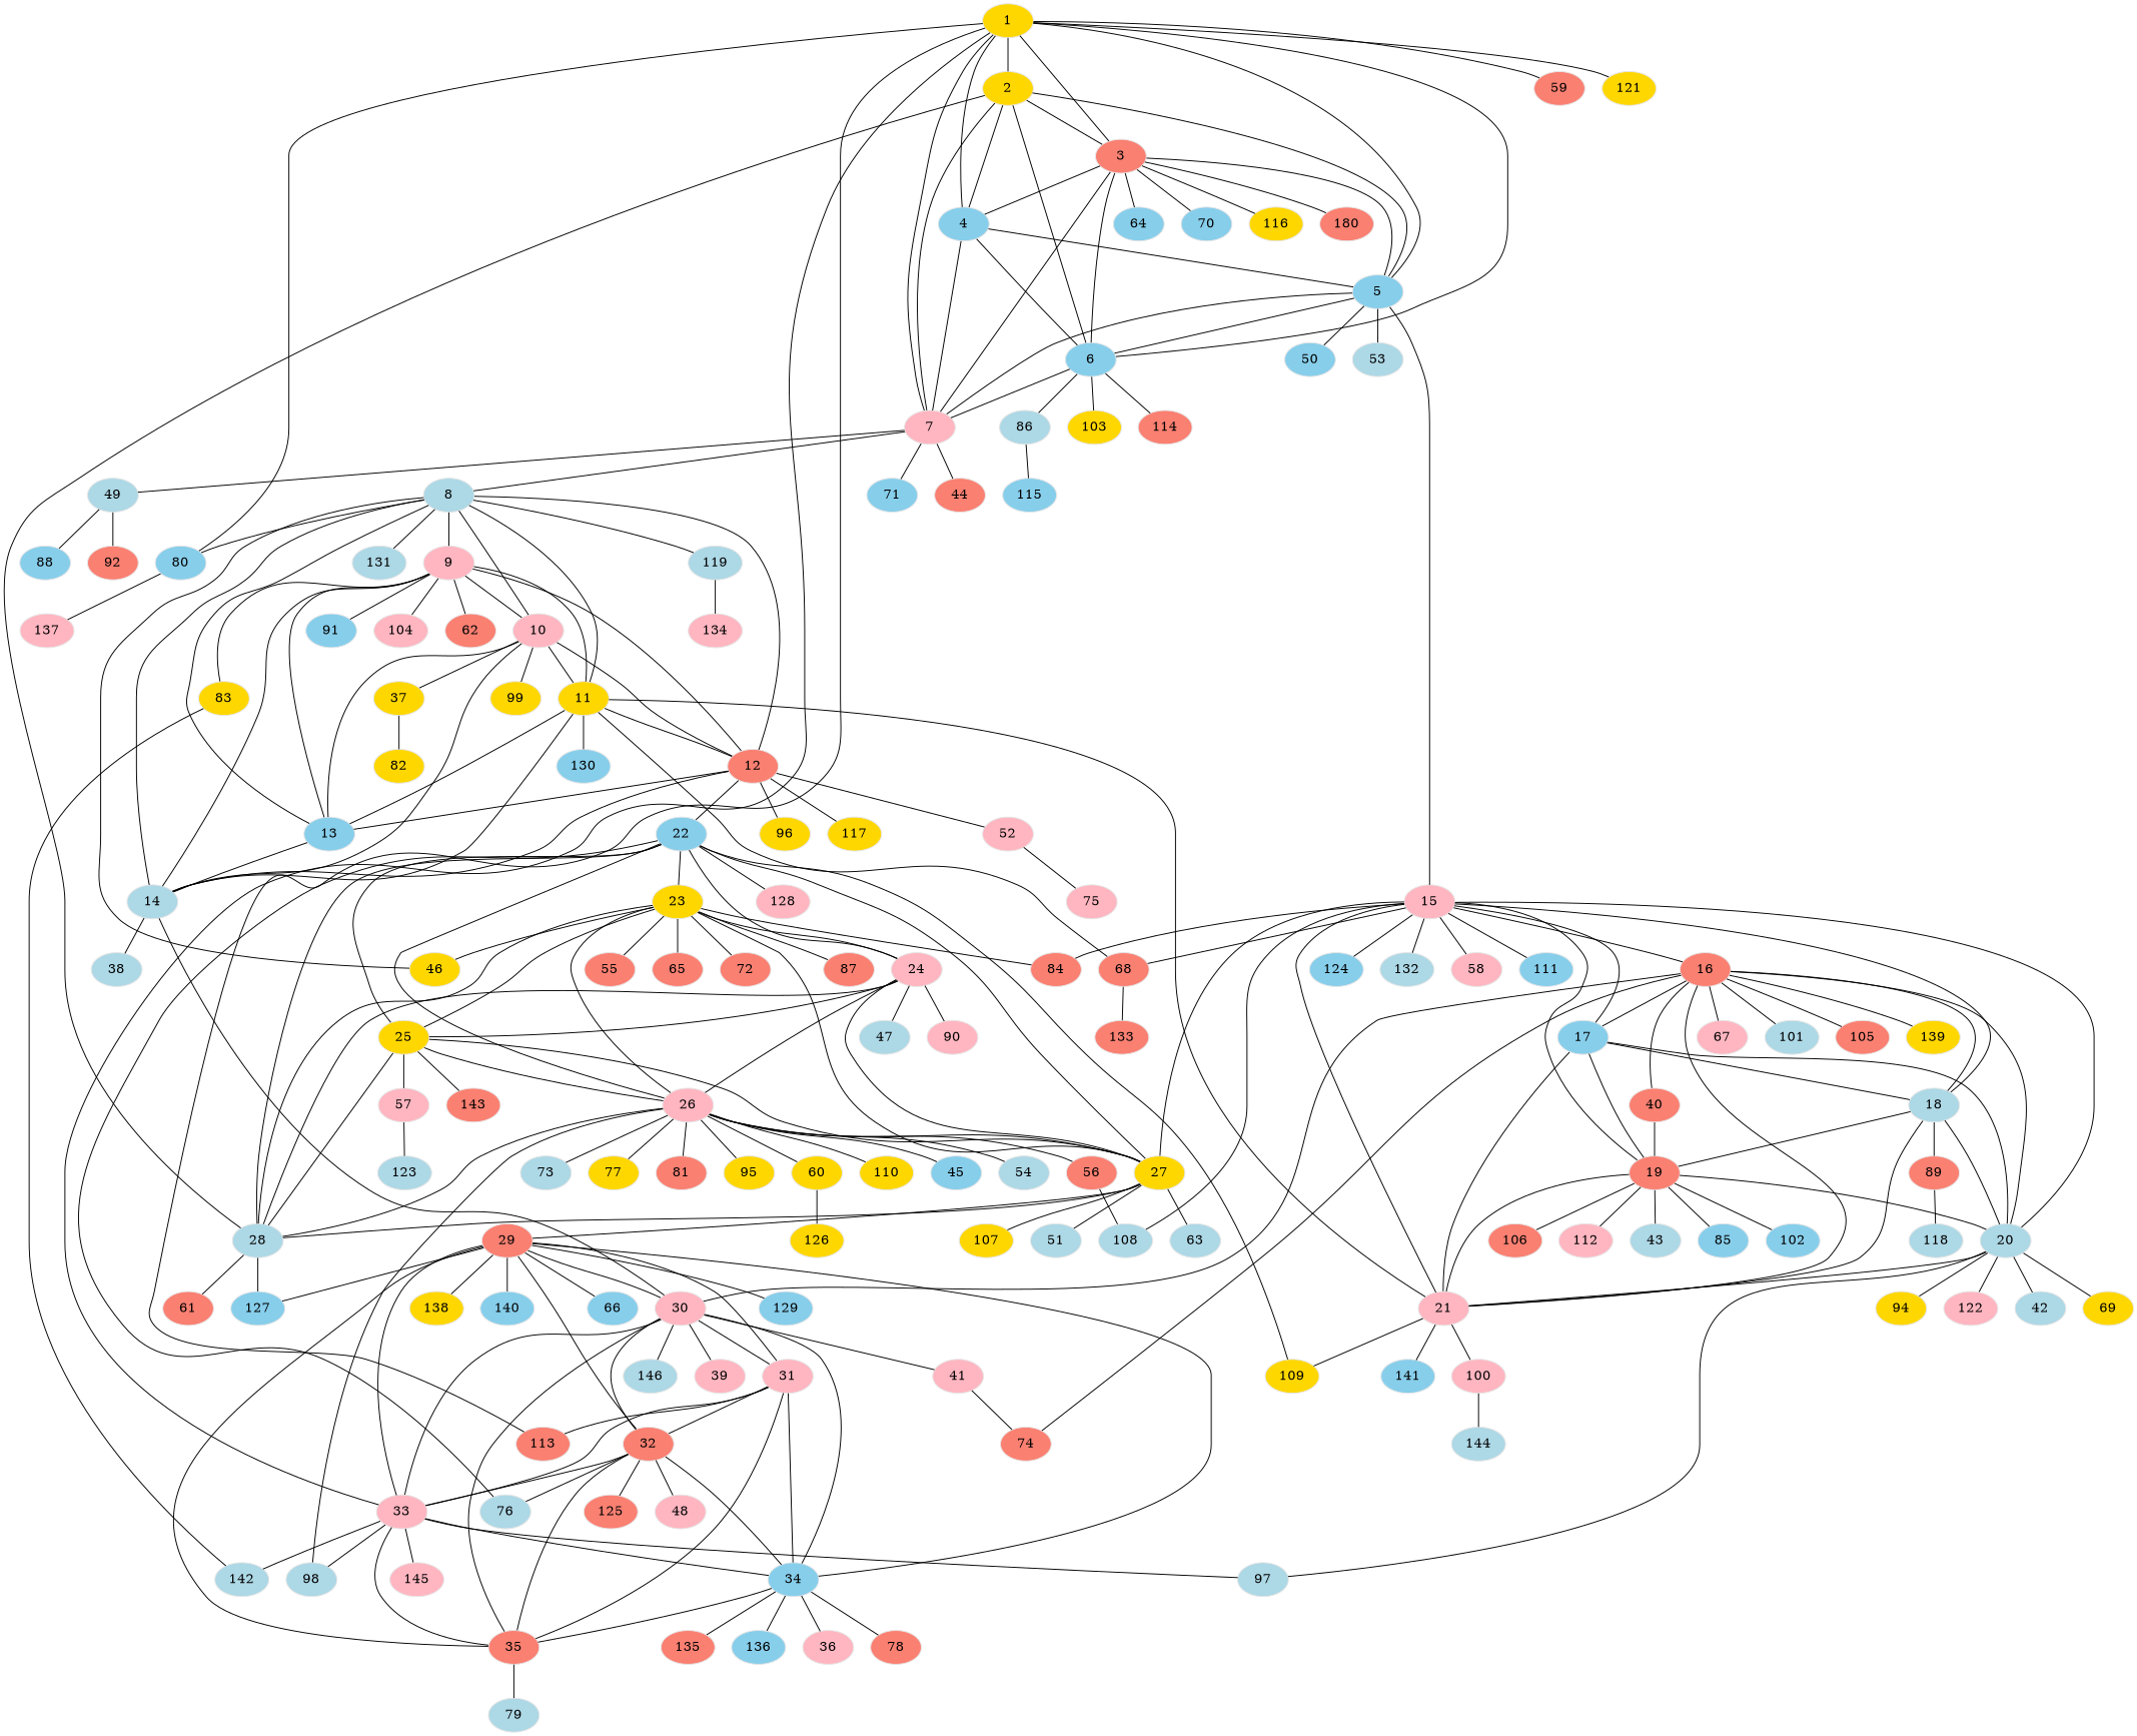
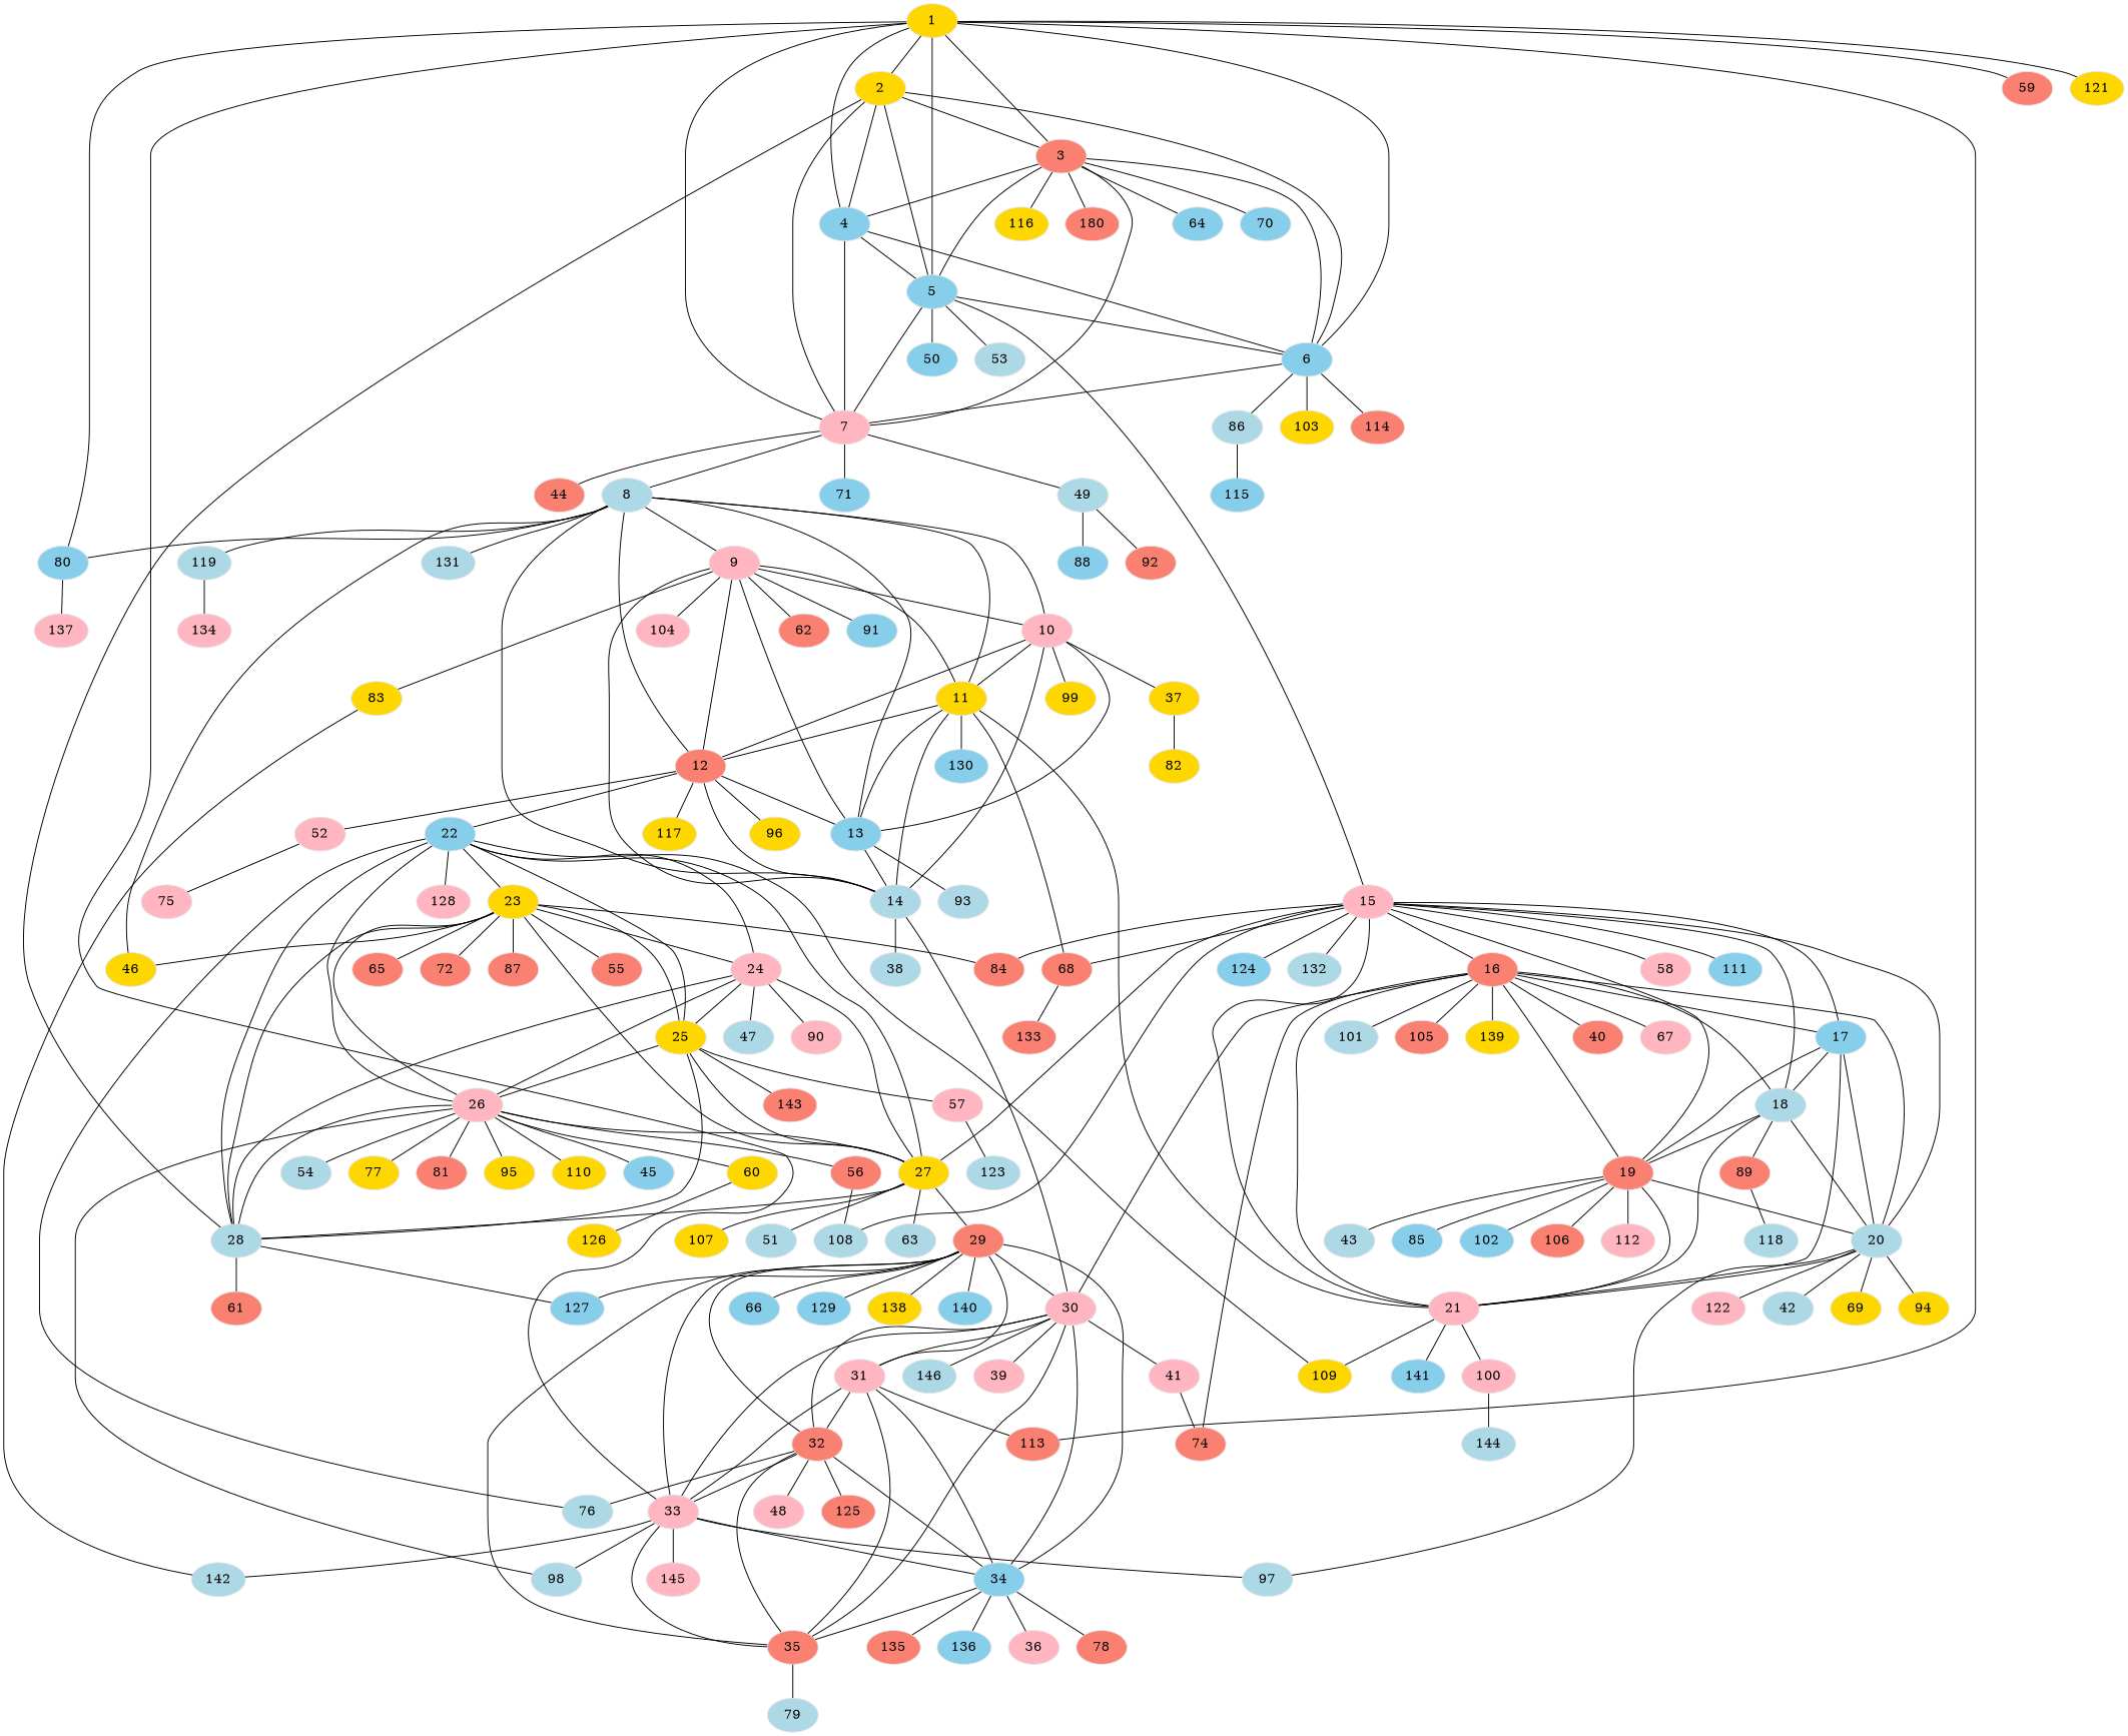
  graph {
    node [color=gray90 fillcolor=salmon style=filled]
    1 [fillcolor=gold]
    2 [fillcolor=gold]
    3
    4 [fillcolor=skyblue]
    5 [fillcolor=skyblue]
    6 [fillcolor=skyblue]
    7 [fillcolor=lightpink]
    33 [fillcolor=lightpink]
    59
    80 [fillcolor=skyblue]
    113
    121 [fillcolor=gold]
    28 [fillcolor=lightblue]
    64 [fillcolor=skyblue]
    70 [fillcolor=skyblue]
    116 [fillcolor=gold]
    n17 [label=180]
    15 [fillcolor=lightpink]
    50 [fillcolor=skyblue]
    53 [fillcolor=lightblue]
    86 [fillcolor=lightblue]
    103 [fillcolor=gold]
    114
    8 [fillcolor=lightblue]
    44
    49 [fillcolor=lightblue]
    71 [fillcolor=skyblue]
    97 [fillcolor=lightblue]
    98 [fillcolor=lightblue]
    34 [fillcolor=skyblue]
    35
    142 [fillcolor=lightblue]
    145 [fillcolor=lightpink]
    137 [fillcolor=lightpink]
    61
    127 [fillcolor=skyblue]
    21 [fillcolor=lightpink]
    68
    16
    17 [fillcolor=skyblue]
    18 [fillcolor=lightblue]
    19
    20 [fillcolor=lightblue]
    27 [fillcolor=gold]
    58 [fillcolor=lightpink]
    84
    108 [fillcolor=lightblue]
    111 [fillcolor=skyblue]
    124 [fillcolor=skyblue]
    132 [fillcolor=lightblue]
    115 [fillcolor=skyblue]
    9 [fillcolor=lightpink]
    10 [fillcolor=lightpink]
    11 [fillcolor=gold]
    12
    13 [fillcolor=skyblue]
    14 [fillcolor=lightblue]
    46 [fillcolor=gold]
    119 [fillcolor=lightblue]
    131 [fillcolor=lightblue]
    88 [fillcolor=skyblue]
    92
    62
    83 [fillcolor=gold]
    91 [fillcolor=skyblue]
    104 [fillcolor=lightpink]
    37 [fillcolor=gold]
    99 [fillcolor=gold]
    130 [fillcolor=skyblue]
    22 [fillcolor=skyblue]
    52 [fillcolor=lightpink]
    96 [fillcolor=gold]
    117 [fillcolor=gold]
+   93 [fillcolor=lightblue]
    30 [fillcolor=lightpink]
    38 [fillcolor=lightblue]
    134 [fillcolor=lightpink]
    82 [fillcolor=gold]
    100 [fillcolor=lightpink]
    109 [fillcolor=gold]
    141 [fillcolor=skyblue]
    133
    23 [fillcolor=gold]
    24 [fillcolor=lightpink]
    25 [fillcolor=gold]
    26 [fillcolor=lightpink]
    76 [fillcolor=lightblue]
    128 [fillcolor=lightpink]
    75 [fillcolor=lightpink]
    31 [fillcolor=lightpink]
    32
    39 [fillcolor=lightpink]
    41 [fillcolor=lightpink]
    146 [fillcolor=lightblue]
    40
    67 [fillcolor=lightpink]
    74
    101 [fillcolor=lightblue]
    105
    139 [fillcolor=gold]
    89
    43 [fillcolor=lightblue]
    85 [fillcolor=skyblue]
    102 [fillcolor=skyblue]
    106
    112 [fillcolor=lightpink]
    42 [fillcolor=lightblue]
    69 [fillcolor=gold]
    94 [fillcolor=gold]
    122 [fillcolor=lightpink]
    29
    51 [fillcolor=lightblue]
    63 [fillcolor=lightblue]
    107 [fillcolor=gold]
    118 [fillcolor=lightblue]
    144 [fillcolor=lightblue]
    55
    65
    72
    87
    47 [fillcolor=lightblue]
    90 [fillcolor=lightpink]
    57 [fillcolor=lightpink]
    143
    45 [fillcolor=skyblue]
    54 [fillcolor=lightblue]
    56
    60 [fillcolor=gold]
-   73 [fillcolor=lightblue]
    77 [fillcolor=gold]
    81
    95 [fillcolor=gold]
    110 [fillcolor=gold]
    123 [fillcolor=lightblue]
    126 [fillcolor=gold]
    66 [fillcolor=skyblue]
    129 [fillcolor=skyblue]
    138 [fillcolor=gold]
    140 [fillcolor=skyblue]
    48 [fillcolor=lightpink]
    125
    36 [fillcolor=lightpink]
    78
    135
    136 [fillcolor=skyblue]
    79 [fillcolor=lightblue]
    1 -- 2
    1 -- 3
    1 -- 4
    1 -- 5
    1 -- 6
    1 -- 7
    1 -- 33
    1 -- 59
    1 -- 80
    1 -- 113
    1 -- 121
    2 -- 3
    2 -- 4
    2 -- 5
    2 -- 6
    2 -- 7
    2 -- 28
    3 -- 4
    3 -- 5
    3 -- 6
    3 -- 7
    3 -- 64
    3 -- 70
    3 -- 116
    3 -- n17
    4 -- 5
    4 -- 6
    4 -- 7
    5 -- 6
    5 -- 7
    5 -- 15
    5 -- 50
    5 -- 53
    6 -- 7
    6 -- 86
    6 -- 103
    6 -- 114
    7 -- 8
    7 -- 44
    7 -- 49
    7 -- 71
    33 -- 97
    33 -- 98
    33 -- 34
    33 -- 35
    33 -- 142
    33 -- 145
    80 -- 137
    28 -- 61
    28 -- 127
    15 -- 21
    15 -- 68
    15 -- 16
    15 -- 17
    15 -- 18
    15 -- 19
    15 -- 20
    15 -- 27
    15 -- 58
    15 -- 84
    15 -- 108
    15 -- 111
    15 -- 124
    15 -- 132
    86 -- 115
    8 -- 80
    8 -- 9
    8 -- 10
    8 -- 11
    8 -- 12
    8 -- 13
    8 -- 14
    8 -- 46
    8 -- 119
    8 -- 131
    49 -- 88
    49 -- 92
    34 -- 35
    34 -- 36
    34 -- 78
    34 -- 135
    34 -- 136
    35 -- 79
    21 -- 100
    21 -- 109
    21 -- 141
    68 -- 133
    16 -- 21
    16 -- 17
    16 -- 18
-   40 -- 19
+   16 -- 19
    16 -- 20
    16 -- 30
    16 -- 40
    16 -- 67
    16 -- 74
    16 -- 101
    16 -- 105
    16 -- 139
    17 -- 21
    17 -- 18
    17 -- 19
    17 -- 20
    18 -- 21
    18 -- 19
    18 -- 20
    18 -- 89
    19 -- 21
    19 -- 20
    19 -- 43
    19 -- 85
    19 -- 102
    19 -- 106
    19 -- 112
    20 -- 97
    20 -- 21
    20 -- 42
    20 -- 69
    20 -- 94
    20 -- 122
    27 -- 28
    27 -- 29
    27 -- 51
    27 -- 63
    27 -- 107
    9 -- 10
    9 -- 11
    9 -- 12
    9 -- 13
    9 -- 14
    9 -- 62
    9 -- 83
    9 -- 91
    9 -- 104
    10 -- 11
    10 -- 12
    10 -- 13
    10 -- 14
    10 -- 37
    10 -- 99
    11 -- 21
    11 -- 68
    11 -- 12
    11 -- 13
    11 -- 14
    11 -- 130
    12 -- 13
    12 -- 14
    12 -- 22
    12 -- 52
    12 -- 96
    12 -- 117
    13 -- 14
+   13 -- 93
    14 -- 30
    14 -- 38
    119 -- 134
    83 -- 142
    37 -- 82
    22 -- 28
    22 -- 27
    22 -- 109
    22 -- 23
    22 -- 24
    22 -- 25
    22 -- 26
    22 -- 76
    22 -- 128
    52 -- 75
    30 -- 33
    30 -- 34
    30 -- 35
    30 -- 31
    30 -- 32
    30 -- 39
    30 -- 41
    30 -- 146
    100 -- 144
    23 -- 28
    23 -- 27
    23 -- 84
    23 -- 46
    23 -- 24
    23 -- 25
    23 -- 26
    23 -- 55
    23 -- 65
    23 -- 72
    23 -- 87
    24 -- 28
    24 -- 27
    24 -- 25
    24 -- 26
    24 -- 47
    24 -- 90
    25 -- 28
    25 -- 27
    25 -- 26
    25 -- 57
    25 -- 143
    26 -- 28
    26 -- 98
    26 -- 27
    26 -- 45
    26 -- 54
    26 -- 56
    26 -- 60
-   26 -- 73
    26 -- 77
    26 -- 81
    26 -- 95
    26 -- 110
    31 -- 33
    31 -- 113
    31 -- 34
    31 -- 35
    31 -- 32
    32 -- 33
    32 -- 34
    32 -- 35
    32 -- 76
    32 -- 48
    32 -- 125
    41 -- 74
    89 -- 118
    29 -- 33
    29 -- 34
    29 -- 35
    29 -- 127
    29 -- 30
    29 -- 31
    29 -- 32
    29 -- 66
    29 -- 129
    29 -- 138
    29 -- 140
    57 -- 123
    56 -- 108
    60 -- 126
  }
